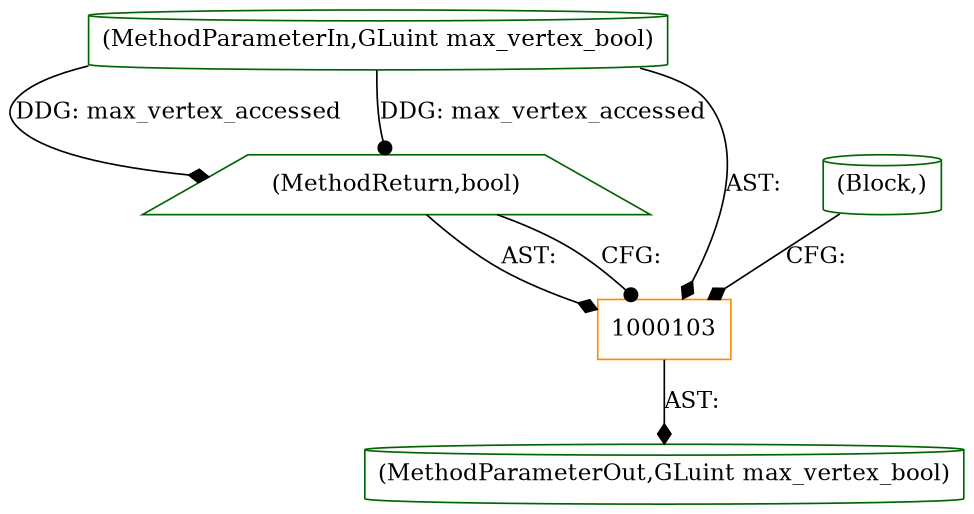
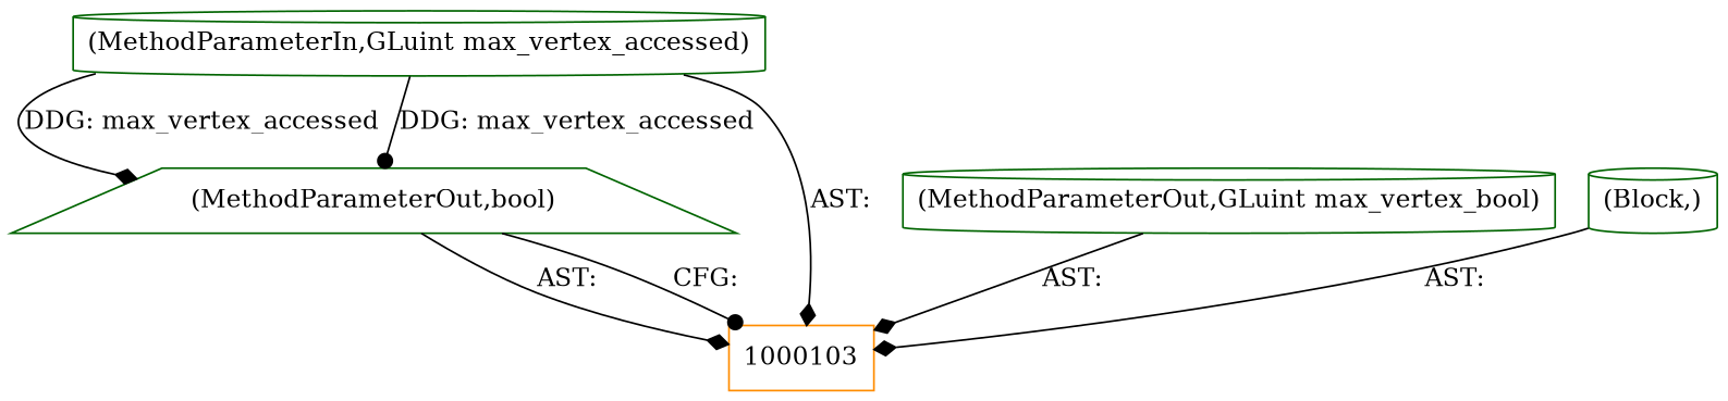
  digraph {
    node [color=darkgreen shape=cylinder]
    edge [arrowhead=diamond]
-   n1 [label="(MethodReturn,bool)" shape=trapezium]
+   n1 [label="(MethodParameterOut,bool)" shape=trapezium]
    1000103 [color=darkorange shape=box]
-   n3 [label="(MethodParameterIn,GLuint max_vertex_bool)"]
+   n3 [label="(MethodParameterIn,GLuint max_vertex_accessed)"]
    n4 [label="(MethodParameterOut,GLuint max_vertex_bool)"]
    n5 [label="(Block,)"]
    n1 -> 1000103 [label="AST: "]
    n1 -> 1000103 [arrowhead=dot label="CFG: "]
    n3 -> n1 [label="DDG: max_vertex_accessed"]
    n3 -> n1 [arrowhead=dot label="DDG: max_vertex_accessed"]
    n3 -> 1000103 [label="AST: "]
-   1000103 -> n4 [label="AST: "]
-   n5 -> 1000103 [label="CFG: "]
+   n4 -> 1000103 [label="AST: "]
+   n5 -> 1000103 [label="AST: "]
  }
